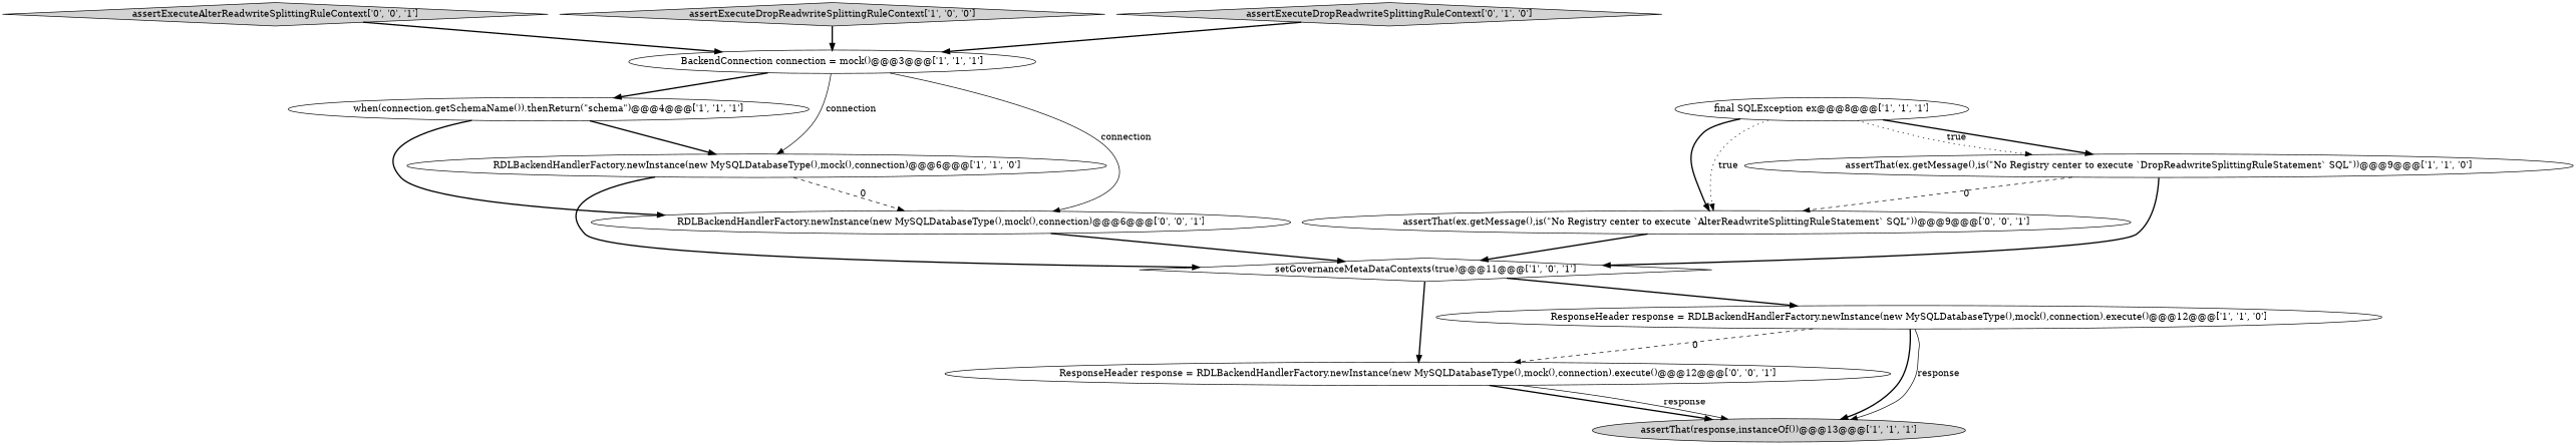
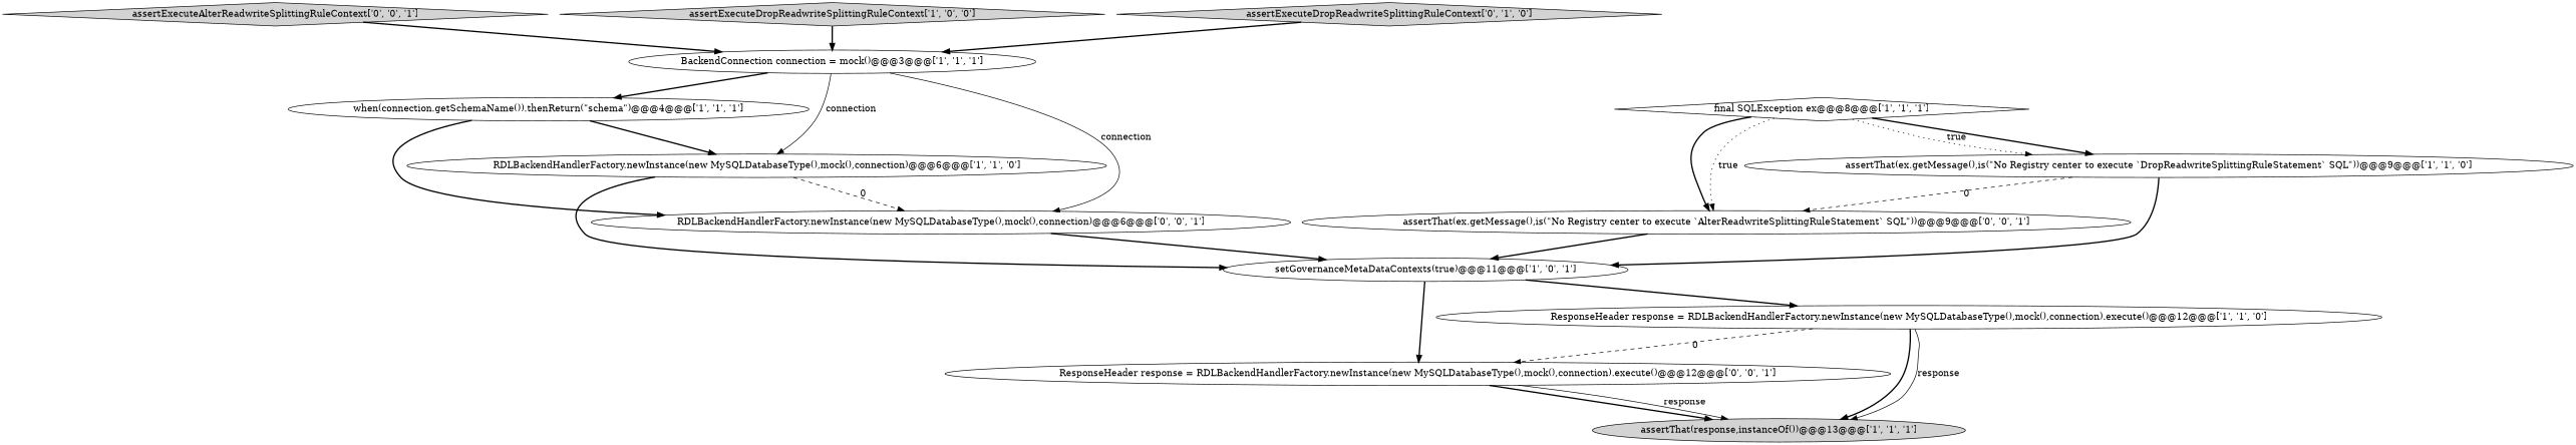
  digraph {
    node [fillcolor=white shape=ellipse style=filled]
    edge [style=bold]
    n1 [fillcolor=lightgray label="assertExecuteAlterReadwriteSplittingRuleContext['0', '0', '1']" shape=diamond]
    n2 [label="BackendConnection connection = mock()@@@3@@@['1', '1', '1']"]
    n3 [label="RDLBackendHandlerFactory.newInstance(new MySQLDatabaseType(),mock(),connection)@@@6@@@['1', '1', '0']"]
    n4 [label="RDLBackendHandlerFactory.newInstance(new MySQLDatabaseType(),mock(),connection)@@@6@@@['0', '0', '1']"]
    n5 [label="when(connection.getSchemaName()).thenReturn(\"schema\")@@@4@@@['1', '1', '1']"]
-   n6 [label="setGovernanceMetaDataContexts(true)@@@11@@@['1', '0', '1']" shape=diamond]
+   n6 [label="setGovernanceMetaDataContexts(true)@@@11@@@['1', '0', '1']"]
    n7 [label="ResponseHeader response = RDLBackendHandlerFactory.newInstance(new MySQLDatabaseType(),mock(),connection).execute()@@@12@@@['1', '1', '0']"]
    n8 [label="ResponseHeader response = RDLBackendHandlerFactory.newInstance(new MySQLDatabaseType(),mock(),connection).execute()@@@12@@@['0', '0', '1']"]
    n9 [fillcolor=lightgray label="assertThat(response,instanceOf())@@@13@@@['1', '1', '1']"]
-   n10 [label="final SQLException ex@@@8@@@['1', '1', '1']"]
+   n10 [label="final SQLException ex@@@8@@@['1', '1', '1']" shape=diamond]
    n11 [label="assertThat(ex.getMessage(),is(\"No Registry center to execute `AlterReadwriteSplittingRuleStatement` SQL\"))@@@9@@@['0', '0', '1']"]
    n12 [label="assertThat(ex.getMessage(),is(\"No Registry center to execute `DropReadwriteSplittingRuleStatement` SQL\"))@@@9@@@['1', '1', '0']"]
    n13 [fillcolor=lightgray label="assertExecuteDropReadwriteSplittingRuleContext['1', '0', '0']" shape=diamond]
    n14 [fillcolor=lightgray label="assertExecuteDropReadwriteSplittingRuleContext['0', '1', '0']" shape=diamond]
    n1 -> n2
    n2 -> n3 [label=connection style=solid]
    n2 -> n4 [label=connection style=solid]
    n2 -> n5
    n3 -> n4 [label=0 style=dashed]
    n3 -> n6
    n4 -> n6
    n5 -> n3
    n5 -> n4
    n6 -> n7
    n6 -> n8
    n7 -> n8 [label=0 style=dashed]
    n7 -> n9
    n7 -> n9 [label=response style=solid]
    n8 -> n9
    n8 -> n9 [label=response style=solid]
    n10 -> n11
    n10 -> n11 [label=true style=dotted]
    n10 -> n12
    n10 -> n12 [label=true style=dotted]
    n11 -> n6
    n12 -> n6
    n12 -> n11 [label=0 style=dashed]
    n13 -> n2
    n14 -> n2
  }
